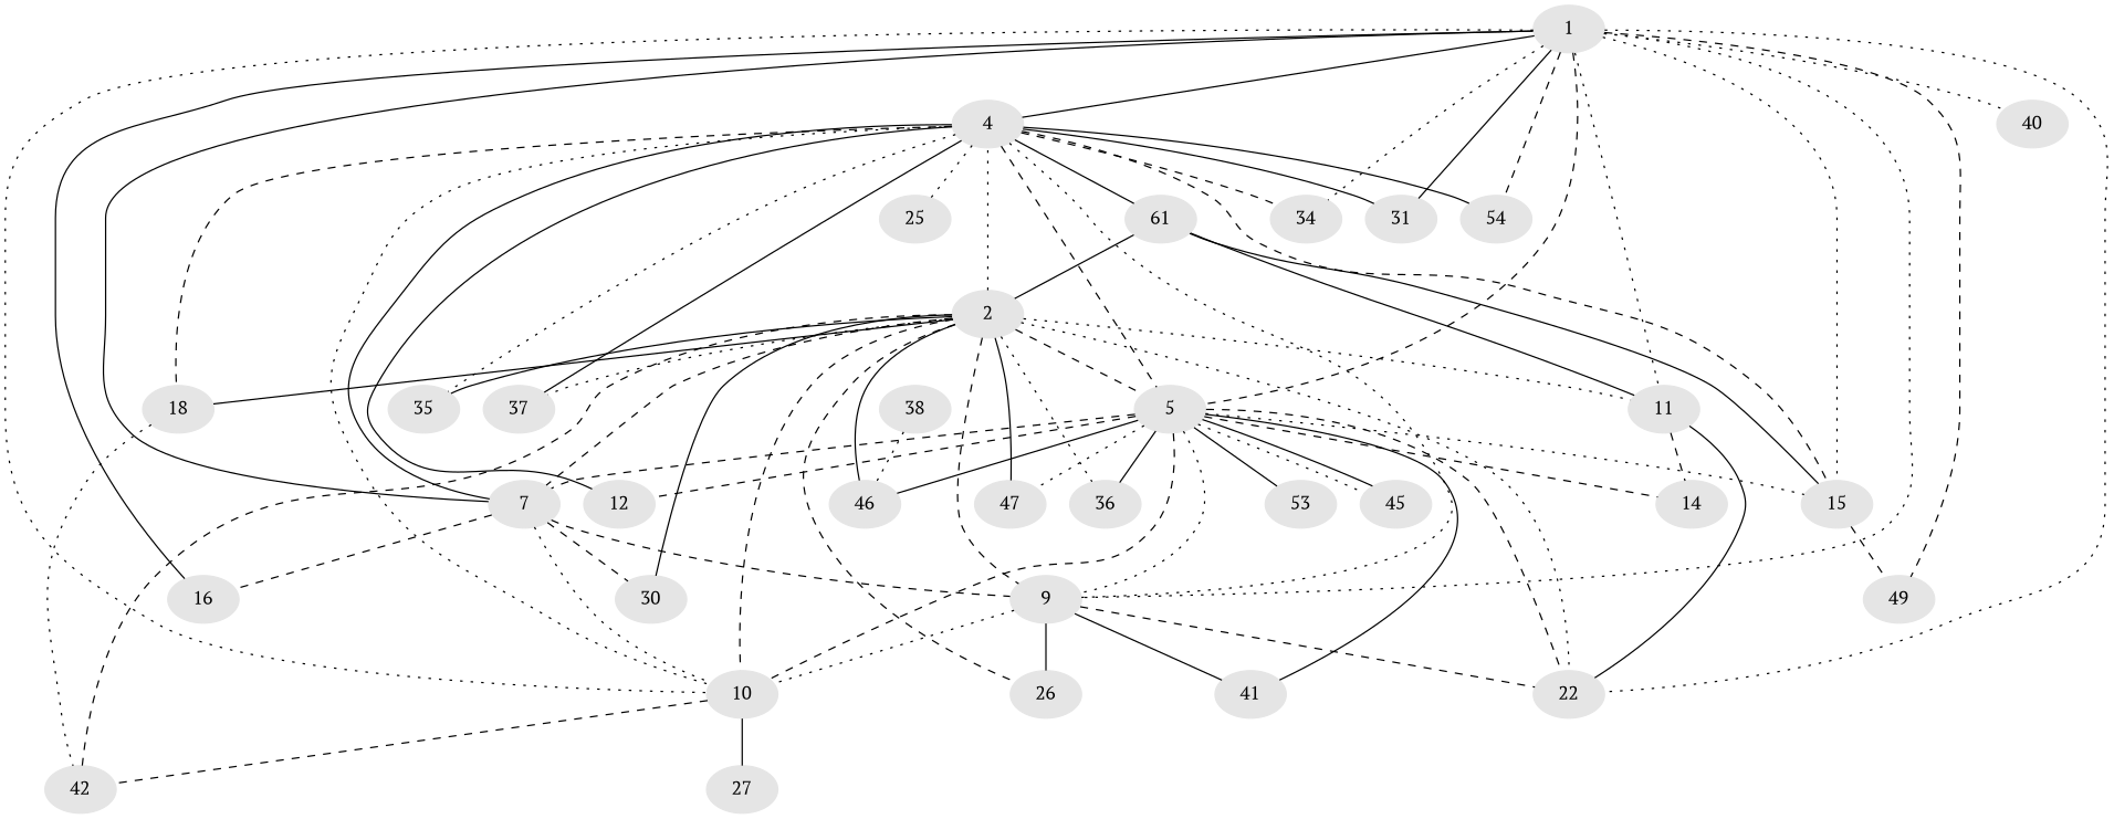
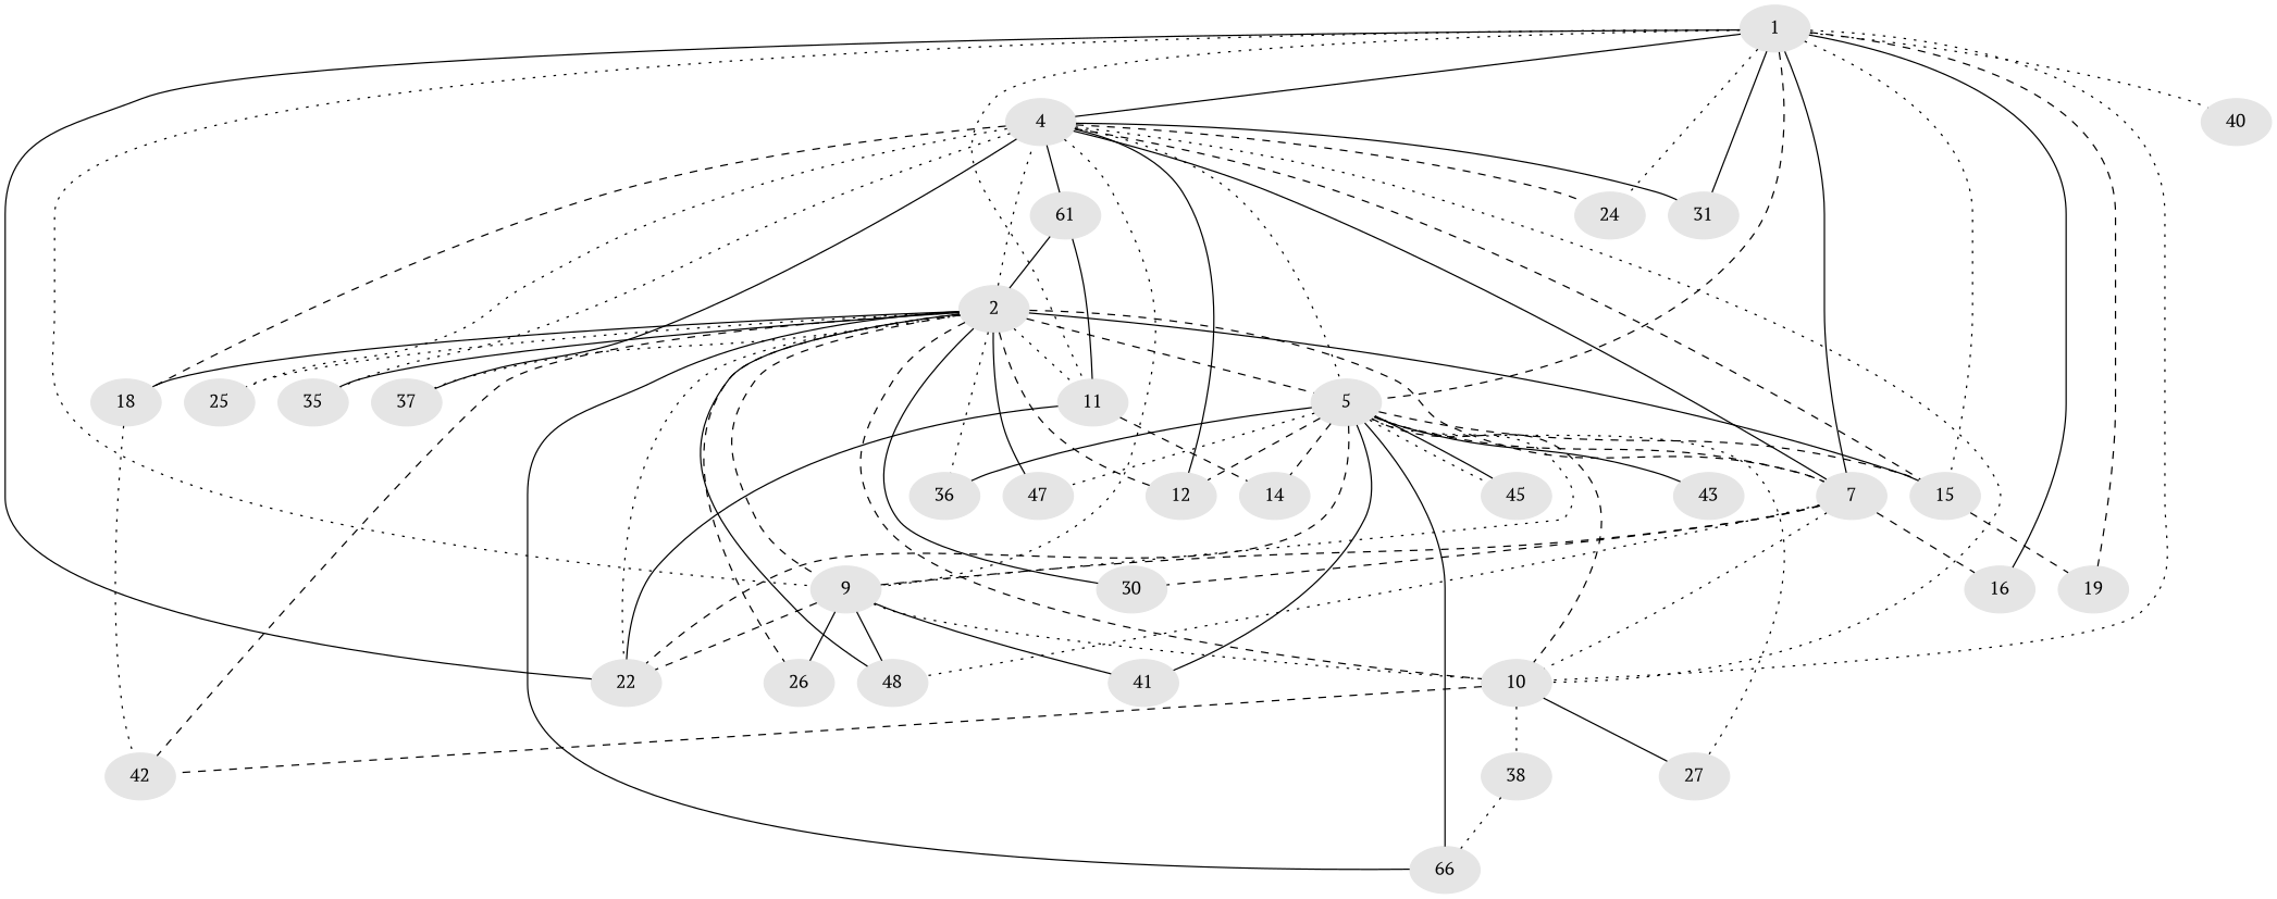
  graph {
    fontname="PT Serif"
    node [color=gray90 fontname="PT Serif" style=filled]
    edge [fontname="PT Serif" style=solid]
    1 [super="+6"]
    4
    5 [super="+69+67+13+21"]
    7
    9
    10
    11
    15
    16
-   19 [label=49]
+   19
    22 [super="+58+32"]
-   24 [label=34]
+   24
    31
    40
-   54
    2 [super="+66+71+52+56+51+8+20+3+28"]
    12
    18
    25
    26 [super="+53"]
    30
    35
    36
    37
    42
-   46 [super="+65"]
+   46 [super="+65" label=66]
    47
+   48 [super="+50"]
    61
    14
    27
    41
-   43 [label=53]
+   43
    45
    38
    1 -- 4 [weight=2]
    1 -- 5 [style=dashed weight=4]
    1 -- 7 [weight=2]
    1 -- 9 [style=dotted weight=2]
    1 -- 10 [style=dotted weight=2]
    1 -- 11 [style=dotted]
    1 -- 15 [style=dotted]
    1 -- 16
    1 -- 19 [style=dashed]
-   1 -- 22 [style=dotted]
+   1 -- 22
    1 -- 24 [style=dotted]
    1 -- 31
    1 -- 40 [style=dotted]
-   1 -- 54 [style=dashed]
-   4 -- 5 [style=dashed]
+   4 -- 5 [style=dotted]
    4 -- 7
    4 -- 9 [style=dotted]
    4 -- 10 [style=dotted]
    4 -- 15 [style=dashed]
    4 -- 24 [style=dashed]
    4 -- 31
-   4 -- 54
    4 -- 12
    4 -- 18 [style=dashed]
    4 -- 25 [style=dotted]
    4 -- 35 [style=dotted]
    4 -- 37
    4 -- 61
    5 -- 7 [style=dashed]
    5 -- 9 [style=dotted]
    5 -- 10 [style=dashed]
-   5 -- 15 [style=dotted]
+   5 -- 15 [style=dashed]
    5 -- 22 [style=dashed weight=2]
    5 -- 12 [style=dashed]
    5 -- 36
    5 -- 46 [weight=2]
    5 -- 47 [style=dotted]
    5 -- 14 [style=dashed]
+   5 -- 27 [style=dotted]
    5 -- 41
    5 -- 43 [weight=2]
    5 -- 45 [style=dotted]
    5 -- 45
    7 -- 9 [style=dashed]
    7 -- 10 [style=dotted]
    7 -- 16 [style=dashed]
    7 -- 30 [style=dashed]
+   7 -- 48 [style=dotted]
    9 -- 10 [style=dotted]
    9 -- 22 [style=dashed]
    9 -- 26 [weight=2]
+   9 -- 48
    9 -- 41
    10 -- 42 [style=dashed]
    10 -- 27
+   10 -- 38 [style=dotted]
    11 -- 22
    11 -- 61
    11 -- 14 [style=dashed]
    15 -- 19 [style=dashed]
    2 -- 4 [style=dotted weight=7]
    2 -- 5 [style=dashed weight=8]
    2 -- 7 [style=dashed weight=5]
    2 -- 9 [style=dashed weight=3]
    2 -- 10 [style=dashed weight=5]
    2 -- 11 [style=dotted]
-   61 -- 15
+   2 -- 15
    2 -- 22 [style=dotted weight=2]
+   2 -- 12 [style=dashed]
    2 -- 18
+   2 -- 25 [style=dotted]
    2 -- 26 [style=dashed]
    2 -- 30
    2 -- 35
    2 -- 36 [style=dotted]
    2 -- 37 [style=dotted]
    2 -- 42 [style=dashed]
    2 -- 46
    2 -- 47
+   2 -- 48
    18 -- 42 [style=dotted]
    61 -- 2 [weight=10]
    38 -- 46 [style=dotted]
  }
